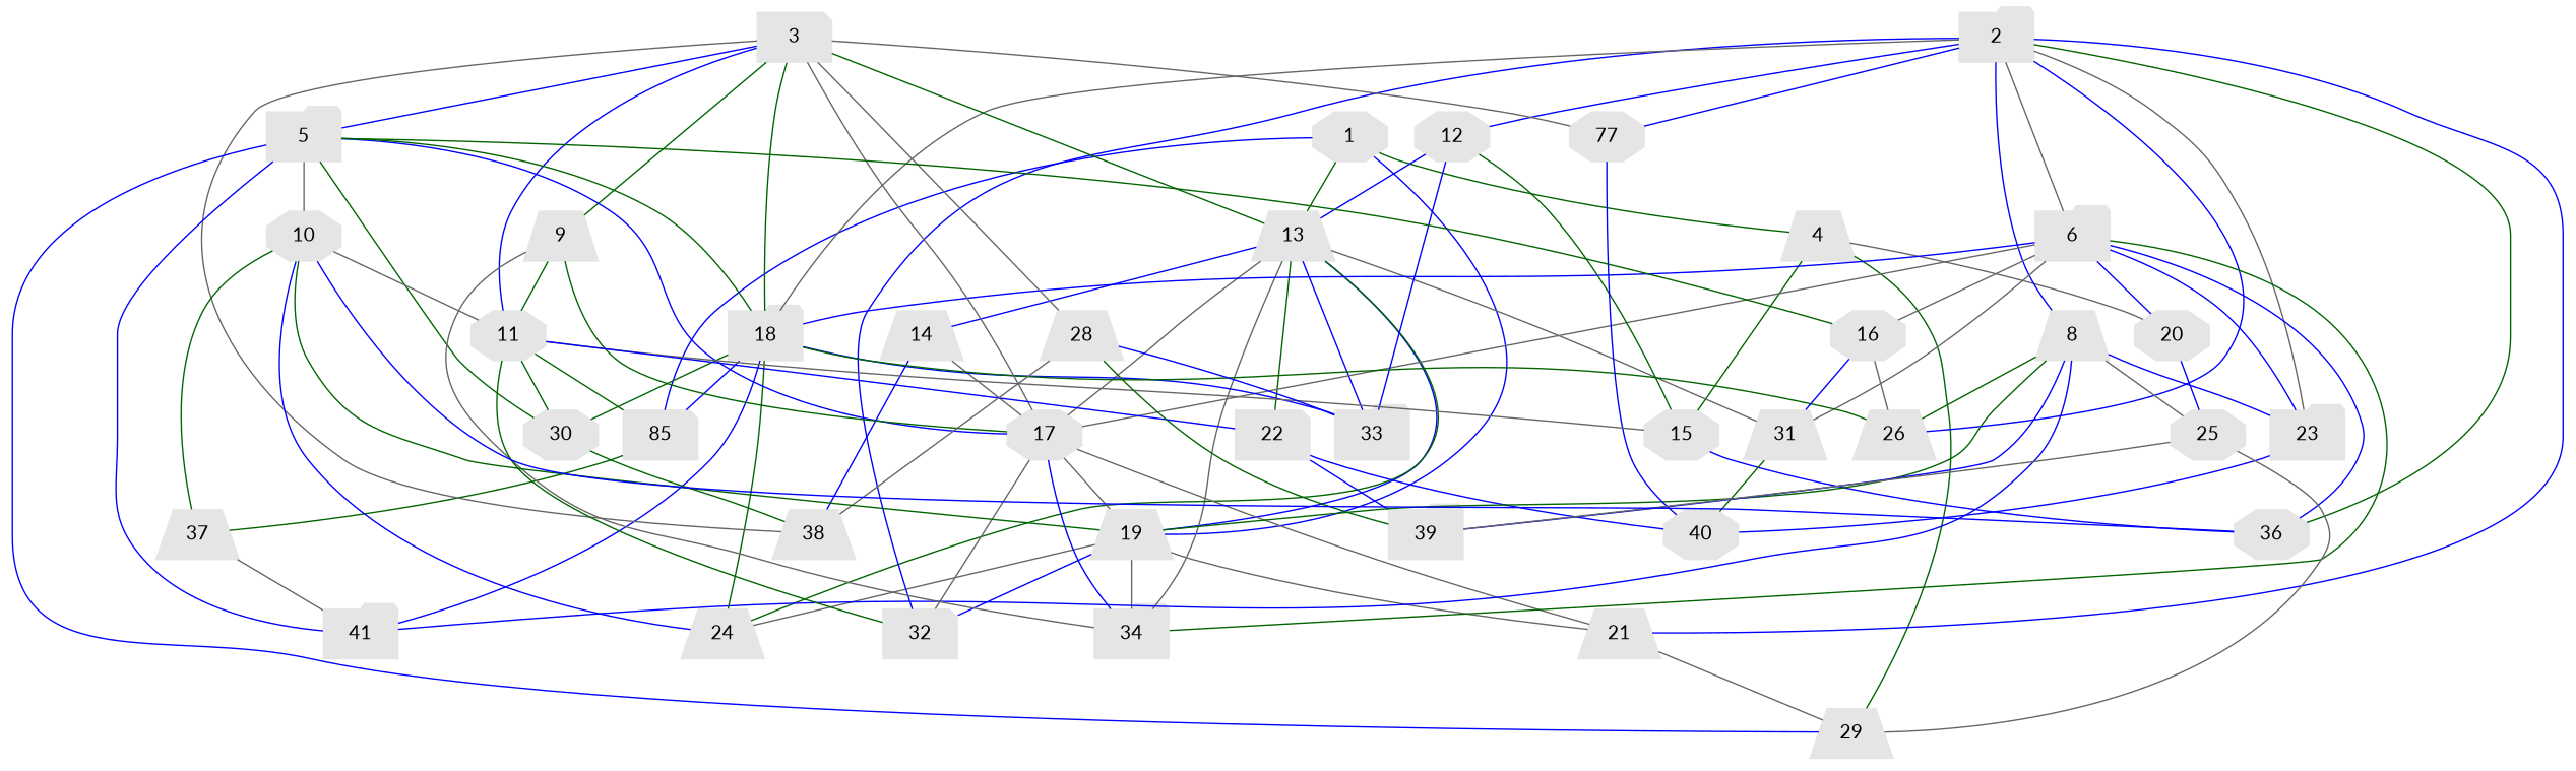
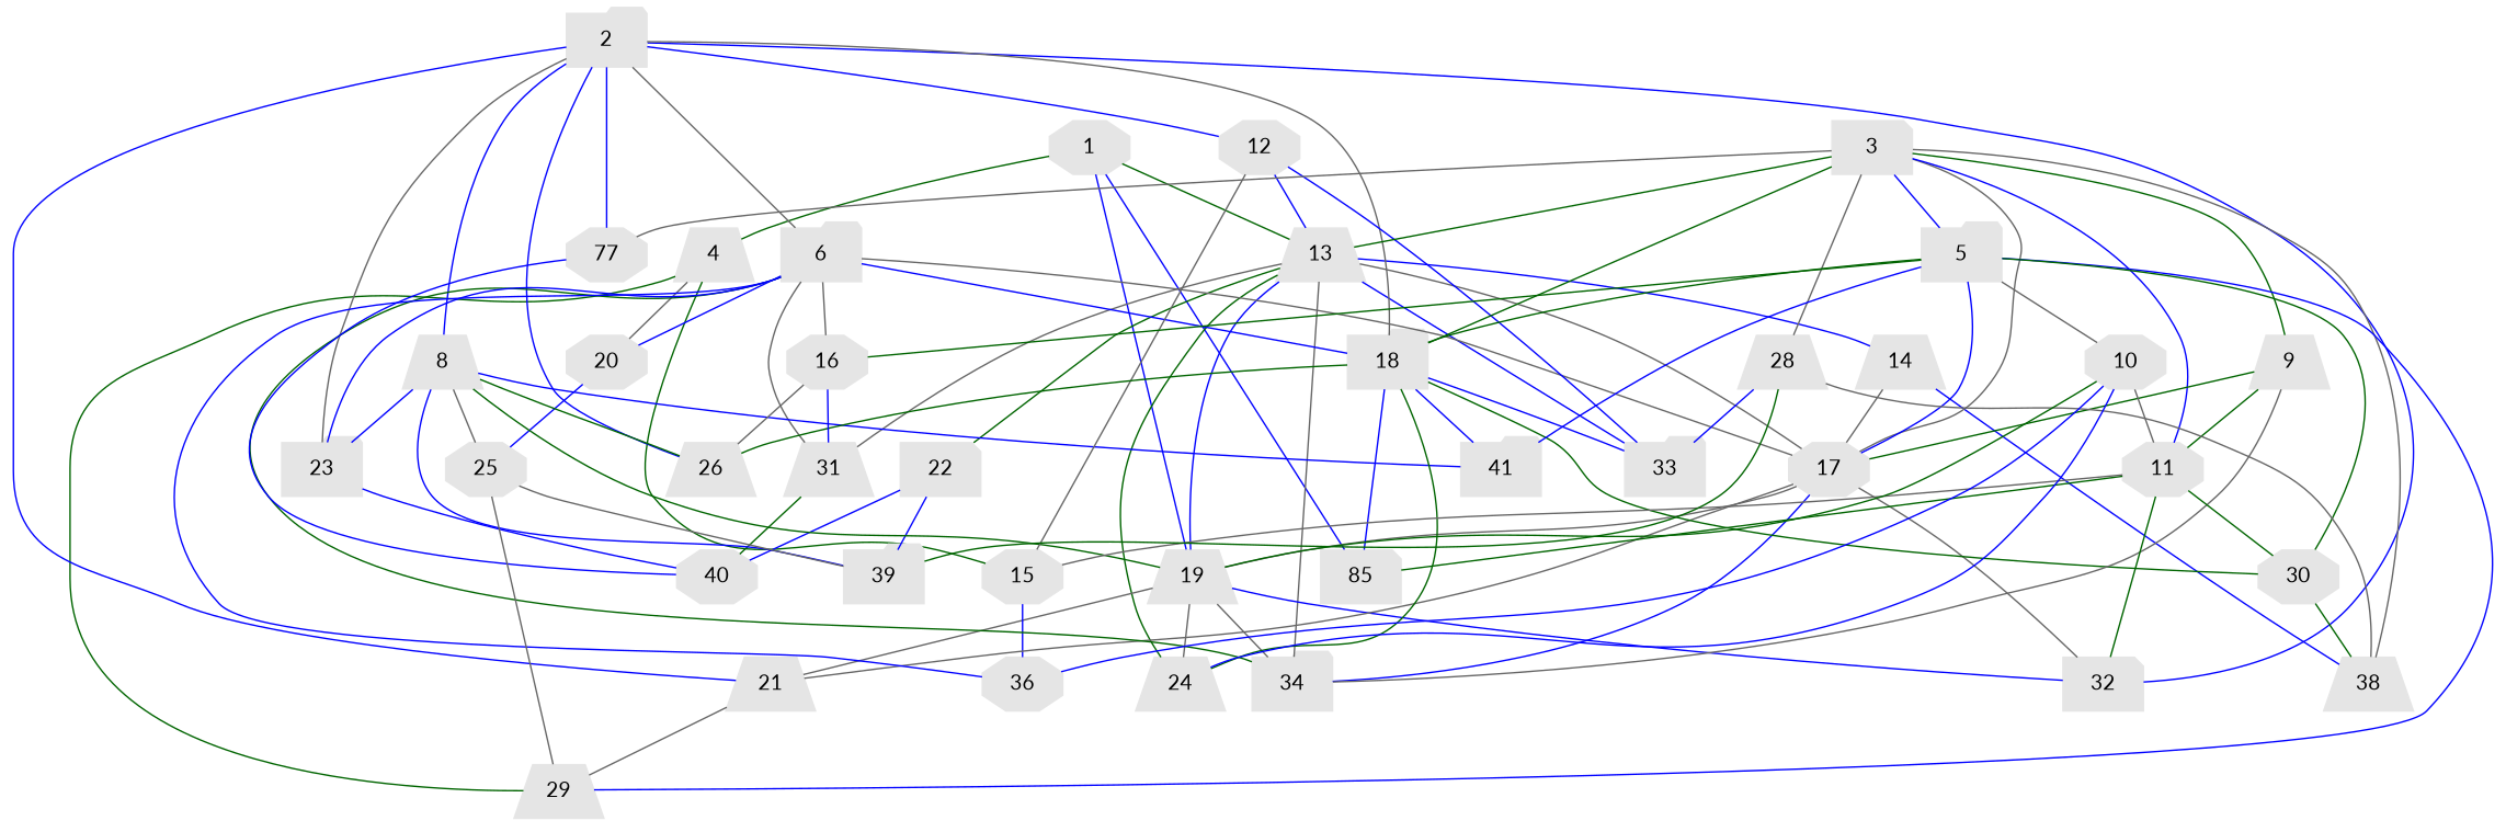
  graph {
    fontname=Lato
    node [color=gray90 fontname=Lato shape=trapezium style=filled]
    edge [color=blue fontname=Lato weight=1.0]
    4
    1 [shape=octagon]
    13
    19
    n5 [label=85 shape=note]
    15 [shape=octagon]
    20 [shape=octagon]
    29
    17 [shape=octagon]
    31
    34 [shape=folder]
    24
    22 [shape=note]
    33 [shape=folder]
    14
    21
    32 [shape=note]
-   37
    2 [shape=folder]
    6 [shape=folder]
    8
    12 [shape=octagon]
    18 [shape=folder]
    23 [shape=folder]
    26
    n26 [label=77 shape=octagon]
    36 [shape=octagon]
    16 [shape=octagon]
    41 [shape=folder]
    25 [shape=octagon]
    39 [shape=folder]
    30 [shape=octagon]
    40 [shape=octagon]
    3 [shape=note]
    5 [shape=folder]
    9
    11 [shape=octagon]
    28
    38
    10 [shape=octagon]
    4 -- 15 [color=darkgreen]
    4 -- 20 [color=gray40]
    4 -- 29 [color=darkgreen]
    1 -- 4 [color=darkgreen]
    1 -- 13 [color=darkgreen]
    1 -- 19
    1 -- n5
    13 -- 19
    13 -- 17 [color=gray40]
    13 -- 31 [color=gray40]
    13 -- 34 [color=gray40]
    13 -- 24 [color=darkgreen]
    13 -- 22 [color=darkgreen]
    13 -- 33
    13 -- 14
    19 -- 34 [color=gray40 weight=2.0]
    19 -- 24 [color=gray40]
    19 -- 21 [color=gray40]
    19 -- 32
-   n5 -- 37 [color=darkgreen]
    15 -- 36
    20 -- 25
    17 -- 19 [color=gray40]
    17 -- 34
    17 -- 21 [color=gray40]
    17 -- 32 [color=gray40]
    31 -- 40 [color=darkgreen]
    22 -- 39
    22 -- 40
    14 -- 17 [color=gray40 weight=2.0]
    14 -- 38
    21 -- 29 [color=gray40]
-   37 -- 41 [color=gray40]
    2 -- 21
    2 -- 32
    2 -- 6 [color=gray40]
    2 -- 8 [weight=2.0]
    2 -- 12
    2 -- 18 [color=gray40 weight=2.0]
    2 -- 23 [color=gray40]
    2 -- 26
    2 -- n26
-   2 -- 36 [color=darkgreen]
    6 -- 20 [weight=2.0]
    6 -- 17 [color=gray40 weight=2.0]
    6 -- 31 [color=gray40]
    6 -- 34 [color=darkgreen]
    6 -- 18 [weight=2.0]
    6 -- 23
    6 -- 36
    6 -- 16 [color=gray40]
    8 -- 19 [color=darkgreen]
    8 -- 23
    8 -- 26 [color=darkgreen]
    8 -- 41
    8 -- 25 [color=gray40]
    8 -- 39
    12 -- 13
-   12 -- 15 [color=darkgreen]
+   12 -- 15 [color=gray40]
    12 -- 33
    18 -- n5
    18 -- 24 [color=darkgreen]
    18 -- 33
    18 -- 26 [color=darkgreen]
    18 -- 41
    18 -- 30 [color=darkgreen]
    23 -- 40
    n26 -- 40
    16 -- 31
    16 -- 26 [color=gray40]
    25 -- 29 [color=gray40]
    25 -- 39 [color=gray40]
    30 -- 38 [color=darkgreen]
    3 -- 13 [color=darkgreen weight=2.0]
    3 -- 17 [color=gray40]
    3 -- 18 [color=darkgreen]
    3 -- n26 [color=gray40 weight=2.0]
    3 -- 5
    3 -- 9 [color=darkgreen]
    3 -- 11 [weight=2.0]
    3 -- 28 [color=gray40]
    3 -- 38 [color=gray40]
    5 -- 29
    5 -- 17
    5 -- 18 [color=darkgreen]
    5 -- 16 [color=darkgreen]
    5 -- 41
    5 -- 30 [color=darkgreen]
    5 -- 10 [color=gray40 weight=4.0]
    9 -- 17 [color=darkgreen]
    9 -- 34 [color=gray40]
    9 -- 11 [color=darkgreen]
    11 -- n5 [color=darkgreen]
    11 -- 15 [color=gray40]
-   11 -- 22
    11 -- 32 [color=darkgreen]
    11 -- 30 [color=darkgreen]
    28 -- 33
    28 -- 39 [color=darkgreen]
    28 -- 38 [color=gray40]
    10 -- 19 [color=darkgreen]
    10 -- 24
-   10 -- 37 [color=darkgreen weight=2.0]
    10 -- 36
    10 -- 11 [color=gray40]
  }
